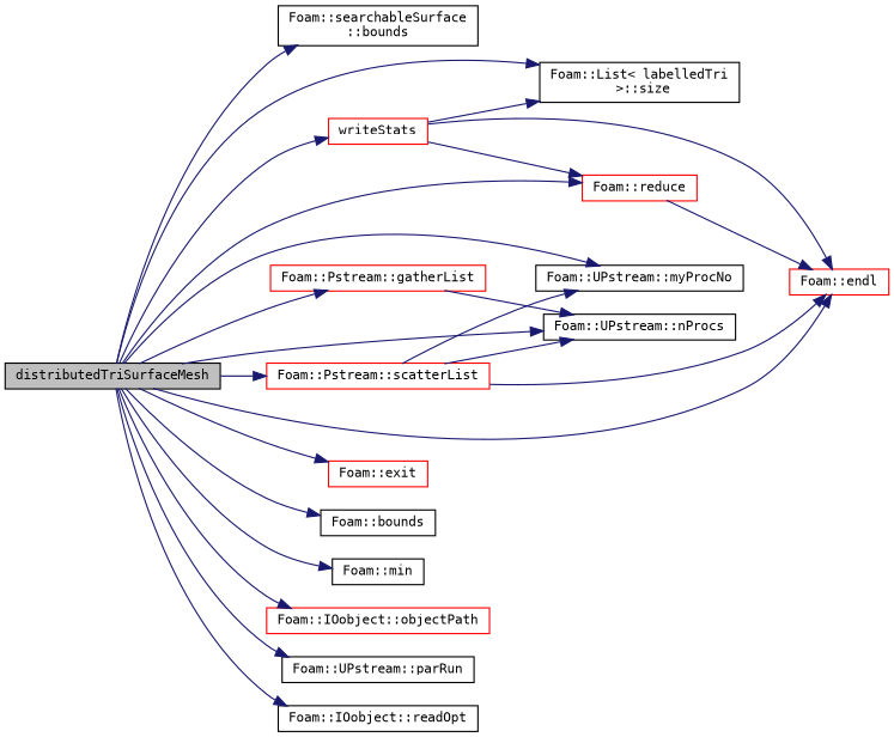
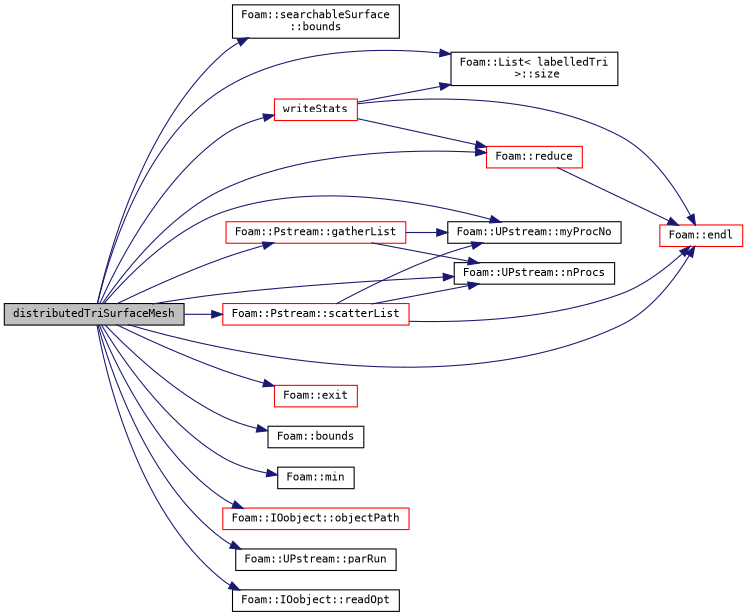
  digraph {
    fontname="DejaVu Sans Mono"
    rankdir=LR
    node [color=black fontname="DejaVu Sans Mono" fontsize=10 shape=record]
    edge [color=midnightblue fontname="DejaVu Sans Mono" fontsize=10 labelfontname=FreeSans labelfontsize=10 style=solid]
    n1 [fillcolor=grey75 fontcolor=black height=0.2 label=distributedTriSurfaceMesh style=filled width=0.4]
    n2 [height=0.2 label="Foam::searchableSurface\l::bounds" width=0.4]
    n3 [color=red height=0.2 label="Foam::endl" width=0.4]
    n4 [color=red height=0.2 label="Foam::exit" width=0.4]
    n5 [color=red height=0.2 label="Foam::Pstream::gatherList" width=0.4]
    n6 [height=0.2 label="Foam::UPstream::myProcNo" width=0.4]
    n7 [height=0.2 label="Foam::UPstream::nProcs" width=0.4]
    n8 [height=0.2 label="Foam::bounds" width=0.4]
    n9 [height=0.2 label="Foam::min" width=0.4]
    n10 [color=red height=0.2 label="Foam::IOobject::objectPath" width=0.4]
    n11 [height=0.2 label="Foam::UPstream::parRun" width=0.4]
    n12 [height=0.2 label="Foam::IOobject::readOpt" width=0.4]
    n13 [color=red height=0.2 label="Foam::reduce" width=0.4]
    n14 [color=red height=0.2 label="Foam::Pstream::scatterList" width=0.4]
    n15 [height=0.2 label="Foam::List\< labelledTri\l \>::size" width=0.4]
    n16 [color=red height=0.2 label=writeStats width=0.4]
    n1 -> n2
    n1 -> n3
    n1 -> n4
    n1 -> n5
    n1 -> n6
    n1 -> n7
    n1 -> n8
    n1 -> n9
    n1 -> n10
    n1 -> n11
    n1 -> n12
    n1 -> n13
    n1 -> n14
    n1 -> n15
    n1 -> n16
+   n5 -> n6
    n5 -> n7
    n13 -> n3
    n14 -> n3
    n14 -> n6
    n14 -> n7
    n16 -> n3
    n16 -> n13
    n16 -> n15
  }
